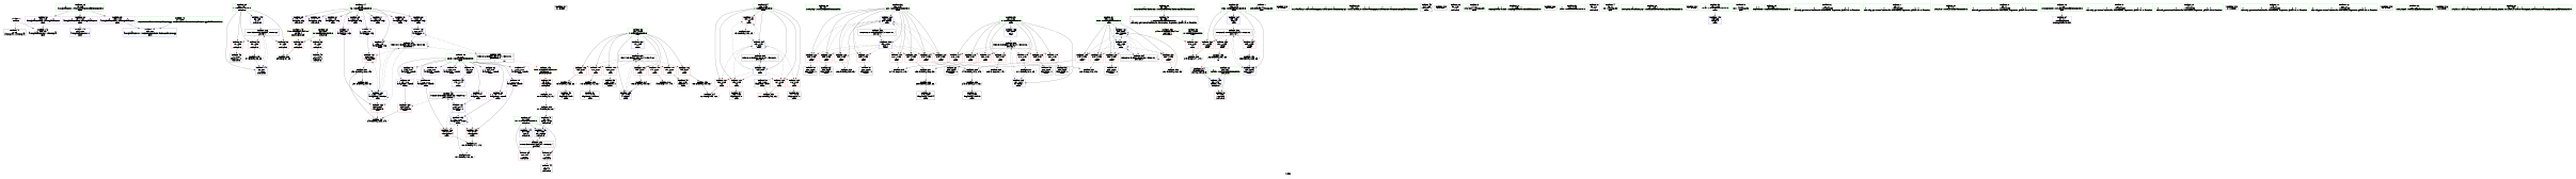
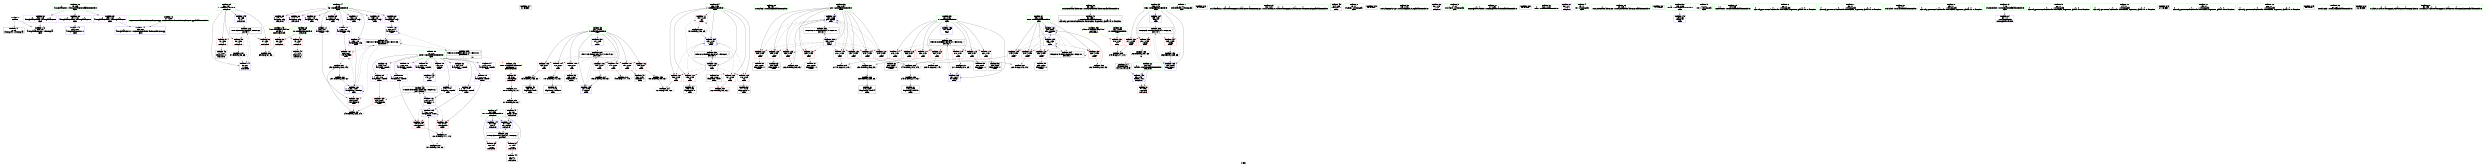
  digraph {
    label=SVFG
    node [color=red shape=record]
    edge [style=solid]
    n1 [color=grey label="{NodeID: 0\nNullPtr}"]
    n2 [color=black label="{NodeID: 41\n2\<--3\ndummyVal\<--dummyVal\n}"]
    n3 [color=blue label="{NodeID: 142\n296\<--3\nllvm.global_ctors_2\<--dummyVal\nGlob }" style=dotted]
    n4 [label="{NodeID: 97\n76\<--56\n\<--i\n_Z5Solvei\n}"]
    n5 [color=black label="{NodeID: 46\n77\<--76\nidxprom1\<--\n_Z5Solvei\n}"]
    n6 [color=green label="{NodeID: 14\n8\<--9\ndp\<--dp_field_insensitive\nGlob }"]
    n7 [color=purple label="{NodeID: 65\n75\<--8\narrayidx\<--dp\n_Z5Solvei\n}"]
    n8 [color=purple label="{NodeID: 66\n78\<--8\narrayidx2\<--dp\n_Z5Solvei\n}"]
    n9 [color=purple label="{NodeID: 67\n207\<--8\narrayidx27\<--dp\nmain\n}"]
    n10 [color=purple label="{NodeID: 68\n208\<--8\narrayidx28\<--dp\nmain\n}"]
    n11 [color=purple label="{NodeID: 69\n224\<--8\narrayidx36\<--dp\nmain\n}"]
    n12 [color=purple label="{NodeID: 70\n227\<--8\narrayidx38\<--dp\nmain\n}"]
    n13 [color=purple label="{NodeID: 71\n231\<--8\narrayidx40\<--dp\nmain\n}"]
    n14 [color=purple label="{NodeID: 72\n234\<--8\narrayidx42\<--dp\nmain\n}"]
    n15 [color=purple label="{NodeID: 73\n254\<--8\narrayidx54\<--dp\nmain\n}"]
    n16 [color=purple label="{NodeID: 74\n257\<--8\narrayidx56\<--dp\nmain\n}"]
    n17 [color=blue label="{NodeID: 157\n208\<--144\narrayidx28\<--\nmain\n}"]
    n18 [label="{NodeID: 137\n228\<--227\n\<--arrayidx38\nmain\n}"]
    n19 [label="{NodeID: 138\n235\<--234\n\<--arrayidx42\nmain\n}"]
    n20 [color=blue label="{NodeID: 160\n257\<--251\narrayidx56\<--rem52\nmain\n}"]
    n21 [label="{NodeID: 99\n79\<--78\n\<--arrayidx2\n_Z5Solvei\n}"]
    n22 [color=grey label="{NodeID: 210\n80 = Binary(72, 79, )\n}"]
    n23 [color=black label="{NodeID: 241\nMR_10V_4 = PHI(MR_10V_5, MR_10V_3, )\npts\{90000 \}\n}"]
    n24 [color=grey label="{NodeID: 201\n250 = Binary(228, 249, )\n}"]
    n25 [color=grey label="{NodeID: 197\n249 = Binary(235, 248, )\n}"]
    n26 [color=black label="{NodeID: 277\n31 = PHI()\n}"]
    n27 [label="{NodeID: 111\n190\<--129\n\<--j\nmain\n}"]
    n28 [color=grey label="{NodeID: 202\n191 = Binary(190, 65, )\n}"]
    n29 [color=blue label="{NodeID: 154\n129\<--191\nj\<--inc\nmain\n}"]
    n30 [label="{NodeID: 107\n158\<--129\n\<--j\nmain\n}"]
    n31 [label="{NodeID: 108\n167\<--129\n\<--j\nmain\n}"]
    n32 [label="{NodeID: 109\n176\<--129\n\<--j\nmain\n}"]
    n33 [label="{NodeID: 110\n185\<--129\n\<--j\nmain\n}"]
    n34 [color=black label="{NodeID: 230\nMR_16V_2 = PHI(MR_16V_4, MR_16V_1, )\npts\{130 \}\n}"]
    n35 [color=green label="{NodeID: 28\n96\<--97\n_ZNSolsEi\<--_ZNSolsEi_field_insensitive\n}"]
    n36 [color=grey label="{NodeID: 208\n239 = Binary(238, 65, )\n}"]
    n37 [color=black label="{NodeID: 60\n240\<--239\nidxprom45\<--sub44\nmain\n}"]
    n38 [label="{NodeID: 125\n255\<--133\n\<--pos\nmain\n}"]
    n39 [color=black label="{NodeID: 63\n256\<--255\nidxprom55\<--\nmain\n}"]
    n40 [color=black label="{NodeID: 42\n32\<--33\n\<--_ZNSt8ios_base4InitD1Ev\nCan only get source location for instruction, argument, global var or function.}"]
    n41 [color=grey label="{NodeID: 222\n69 = cmp(67, 68, )\n}"]
    n42 [label="{NodeID: 139\n248\<--247\n\<--arrayidx50\nmain\n}"]
    n43 [color=grey label="{NodeID: 200\n251 = Binary(250, 82, )\n}"]
    n44 [color=black label="{NodeID: 56\n223\<--222\nidxprom35\<--\nmain\n}"]
    n45 [color=black label="{NodeID: 236\nMR_26V_3 = PHI(MR_26V_4, MR_26V_2, )\npts\{140 \}\n}"]
    n46 [label="{NodeID: 132\n277\<--139\n\<--step\nmain\n}"]
    n47 [label="{NodeID: 133\n281\<--139\n\<--step\nmain\n}"]
    n48 [label="{NodeID: 134\n285\<--139\n\<--step\nmain\n}"]
    n49 [color=blue label="{NodeID: 165\n139\<--286\nstep\<--inc71\nmain\n}"]
    n50 [color=grey label="{NodeID: 223\n279 = cmp(277, 278, )\n}"]
    n51 [color=grey label="{NodeID: 199\n282 = Binary(281, 65, )\n|{<s0>10}}"]
    n52 [color=grey label="{NodeID: 198\n286 = Binary(285, 65, )\n}"]
    n53 [color=black label="{NodeID: 274\n49 = PHI(282, )\n0th arg _Z5Solvei }"]
    n54 [color=blue label="{NodeID: 153\n187\<--181\narrayidx19\<--rem\nmain\n}"]
    n55 [label="{NodeID: 135\n171\<--170\n\<--arrayidx9\nmain\n}"]
    n56 [label="{NodeID: 136\n179\<--178\n\<--arrayidx14\nmain\n}"]
    n57 [color=black label="{NodeID: 231\nMR_29V_3 = PHI(MR_29V_5, MR_29V_2, )\npts\{120000 \}\n}"]
    n58 [color=grey label="{NodeID: 211\n180 = Binary(171, 179, )\n}"]
    n59 [color=blue label="{NodeID: 151\n154\<--144\narrayidx1\<--\nmain\n}"]
    n60 [color=grey label="{NodeID: 212\n181 = Binary(180, 82, )\n}"]
    n61 [color=purple label="{NodeID: 84\n241\<--10\narrayidx46\<--comb\nmain\n}"]
    n62 [color=green label="{NodeID: 1\n7\<--1\n__dso_handle\<--dummyObj\nGlob }"]
    n63 [label="{NodeID: 98\n86\<--56\n\<--i\n_Z5Solvei\n}"]
    n64 [color=grey label="{NodeID: 215\n87 = Binary(86, 65, )\n}"]
    n65 [color=blue label="{NodeID: 147\n56\<--87\ni\<--inc\n_Z5Solvei\n}"]
    n66 [color=black label="{NodeID: 226\nMR_8V_3 = PHI(MR_8V_4, MR_8V_2, )\npts\{57 \}\n}"]
    n67 [color=green label="{NodeID: 15\n10\<--12\ncomb\<--comb_field_insensitive\nGlob }"]
    n68 [color=purple label="{NodeID: 75\n142\<--10\n\<--comb\nmain\n}"]
    n69 [color=purple label="{NodeID: 76\n153\<--10\narrayidx\<--comb\nmain\n}"]
    n70 [color=purple label="{NodeID: 77\n154\<--10\narrayidx1\<--comb\nmain\n}"]
    n71 [color=purple label="{NodeID: 78\n166\<--10\narrayidx6\<--comb\nmain\n}"]
    n72 [color=purple label="{NodeID: 79\n170\<--10\narrayidx9\<--comb\nmain\n}"]
    n73 [color=purple label="{NodeID: 80\n175\<--10\narrayidx12\<--comb\nmain\n}"]
    n74 [color=purple label="{NodeID: 81\n178\<--10\narrayidx14\<--comb\nmain\n}"]
    n75 [color=purple label="{NodeID: 82\n184\<--10\narrayidx17\<--comb\nmain\n}"]
    n76 [color=purple label="{NodeID: 83\n187\<--10\narrayidx19\<--comb\nmain\n}"]
    n77 [color=purple label="{NodeID: 85\n247\<--10\narrayidx50\<--comb\nmain\n}"]
    n78 [color=blue label="{NodeID: 149\n142\<--144\n\<--\nmain\n}"]
    n79 [color=black label="{NodeID: 278\n91 = PHI()\n}"]
    n80 [color=grey label="{NodeID: 195\n160 = Binary(159, 65, )\n}"]
    n81 [color=grey label="{NodeID: 224\n161 = cmp(158, 160, )\n}"]
    n82 [label="{NodeID: 112\n202\<--131\n\<--N\nmain\n}"]
    n83 [color=grey label="{NodeID: 220\n203 = cmp(202, 149, )\n}"]
    n84 [color=green label="{NodeID: 29\n103\<--104\n_ZSt4endlIcSt11char_traitsIcEERSt13basic_ostreamIT_T0_ES6_\<--_ZSt4endlIcSt11char_traitsIcEERSt13basic_ostreamIT_T0_ES6__field_insensitive\n}"]
    n85 [color=grey label="{NodeID: 209\n173 = Binary(172, 65, )\n}"]
    n86 [color=black label="{NodeID: 51\n174\<--173\nidxprom11\<--sub10\nmain\n}"]
    n87 [label="{NodeID: 126\n265\<--133\n\<--pos\nmain\n}"]
    n88 [color=grey label="{NodeID: 216\n266 = Binary(265, 65, )\n}"]
    n89 [color=blue label="{NodeID: 162\n133\<--266\npos\<--inc61\nmain\n}"]
    n90 [label="{NodeID: 119\n212\<--133\n\<--pos\nmain\n}"]
    n91 [label="{NodeID: 120\n219\<--133\n\<--pos\nmain\n}"]
    n92 [label="{NodeID: 121\n225\<--133\n\<--pos\nmain\n}"]
    n93 [label="{NodeID: 122\n229\<--133\n\<--pos\nmain\n}"]
    n94 [label="{NodeID: 123\n237\<--133\n\<--pos\nmain\n}"]
    n95 [label="{NodeID: 124\n242\<--133\n\<--pos\nmain\n}"]
    n96 [color=black label="{NodeID: 233\nMR_20V_2 = PHI(MR_20V_4, MR_20V_1, )\npts\{134 \}\n}"]
    n97 [color=black label="{NodeID: 43\n124\<--63\nmain_ret\<--\nmain\n}"]
    n98 [color=blue label="{NodeID: 140\n294\<--20\nllvm.global_ctors_0\<--\nGlob }"]
    n99 [color=black label="{NodeID: 57\n226\<--225\nidxprom37\<--\nmain\n}"]
    n100 [label="{NodeID: 203\n168 = Binary(167, 65, )\n}"]
    n101 [color=black label="{NodeID: 52\n177\<--176\nidxprom13\<--\nmain\n}"]
    n102 [color=black label="{NodeID: 54\n186\<--185\nidxprom18\<--\nmain\n}"]
    n103 [color=blue label="{NodeID: 152\n129\<--65\nj\<--\nmain\n}"]
+   n104 [color=green label="{NodeID: 2\n13\<--1\n_ZSt3cin\<--dummyObj\nGlob }"]
    n105 [color=grey label="{NodeID: 213\n81 = Binary(80, 82, )\n}"]
    n106 [color=black label="{NodeID: 47\n83\<--81\nconv3\<--rem\n_Z5Solvei\n}"]
    n107 [color=green label="{NodeID: 16\n19\<--23\nllvm.global_ctors\<--llvm.global_ctors_field_insensitive\nGlob }"]
    n108 [color=purple label="{NodeID: 88\n294\<--19\nllvm.global_ctors_0\<--llvm.global_ctors\nGlob }"]
    n109 [color=purple label="{NodeID: 89\n295\<--19\nllvm.global_ctors_1\<--llvm.global_ctors\nGlob }"]
    n110 [color=purple label="{NodeID: 90\n296\<--19\nllvm.global_ctors_2\<--llvm.global_ctors\nGlob }"]
    n111 [color=blue label="{NodeID: 141\n295\<--21\nllvm.global_ctors_1\<--_GLOBAL__sub_I_MiminoCoder_2_0.cpp\nGlob }"]
    n112 [color=black label="{NodeID: 279\n95 = PHI()\n}"]
    n113 [color=grey label="{NodeID: 196\n261 = Binary(260, 65, )\n}"]
    n114 [color=blue label="{NodeID: 161\n135\<--261\nnext\<--inc58\nmain\n}"]
    n115 [label="{NodeID: 127\n218\<--135\n\<--next\nmain\n}"]
    n116 [label="{NodeID: 128\n232\<--135\n\<--next\nmain\n}"]
    n117 [label="{NodeID: 129\n243\<--135\n\<--next\nmain\n}"]
    n118 [label="{NodeID: 130\n260\<--135\n\<--next\nmain\n}"]
    n119 [color=blue label="{NodeID: 159\n135\<--65\nnext\<--\nmain\n}"]
    n120 [color=black label="{NodeID: 234\nMR_22V_2 = PHI(MR_22V_3, MR_22V_1, )\npts\{136 \}\n}"]
    n121 [color=grey label="{NodeID: 221\n220 = cmp(218, 219, )\n}"]
    n122 [color=black label="{NodeID: 59\n233\<--232\nidxprom41\<--\nmain\n}"]
    n123 [color=grey label="{NodeID: 206\n244 = Binary(242, 243, )\n}"]
    n124 [label="{NodeID: 113\n205\<--131\n\<--N\nmain\n}"]
    n125 [color=black label="{NodeID: 55\n206\<--205\nidxprom26\<--\nmain\n}"]
+   n126 [color=green label="{NodeID: 30\n105\<--106\n_ZNSolsEPFRSoS_E\<--_ZNSolsEPFRSoS_E_field_insensitive\n}"]
    n127 [color=blue label="{NodeID: 146\n54\<--83\nres\<--conv3\n_Z5Solvei\n}"]
    n128 [color=black label="{NodeID: 44\n72\<--71\nconv\<--\n_Z5Solvei\n}"]
    n129 [color=black label="{NodeID: 58\n230\<--229\nidxprom39\<--\nmain\n}"]
    n130 [color=blue label="{NodeID: 155\n127\<--196\ni\<--inc21\nmain\n}"]
    n131 [color=black label="{NodeID: 229\nMR_14V_3 = PHI(MR_14V_4, MR_14V_2, )\npts\{128 \}\n}"]
    n132 [label="{NodeID: 100\n147\<--127\n\<--i\nmain\n}"]
    n133 [label="{NodeID: 101\n151\<--127\n\<--i\nmain\n}"]
    n134 [label="{NodeID: 102\n159\<--127\n\<--i\nmain\n}"]
    n135 [label="{NodeID: 103\n163\<--127\n\<--i\nmain\n}"]
    n136 [label="{NodeID: 104\n172\<--127\n\<--i\nmain\n}"]
    n137 [label="{NodeID: 105\n182\<--127\n\<--i\nmain\n}"]
    n138 [label="{NodeID: 106\n195\<--127\n\<--i\nmain\n}"]
    n139 [color=grey label="{NodeID: 218\n148 = cmp(147, 149, )\n}"]
    n140 [color=black label="{NodeID: 48\n152\<--151\nidxprom\<--\nmain\n}"]
    n141 [color=grey label="{NodeID: 214\n164 = Binary(163, 65, )\n}"]
    n142 [color=black label="{NodeID: 53\n183\<--182\nidxprom16\<--\nmain\n}"]
    n143 [color=grey label="{NodeID: 204\n196 = Binary(195, 65, )\n}"]
    n144 [color=purple label="{NodeID: 86\n90\<--15\n\<--.str\n_Z5Solvei\n}"]
    n145 [color=green label="{NodeID: 3\n14\<--1\n_ZSt4cout\<--dummyObj\nGlob }"]
    n146 [color=green label="{NodeID: 17\n24\<--25\n__cxx_global_var_init\<--__cxx_global_var_init_field_insensitive\n}"]
    n147 [color=black label="{NodeID: 280\n99 = PHI()\n}"]
    n148 [label="{NodeID: 114\n213\<--131\n\<--N\nmain\n}"]
    n149 [color=grey label="{NodeID: 219\n214 = cmp(212, 213, )\n}"]
    n150 [color=green label="{NodeID: 31\n122\<--123\nmain\<--main_field_insensitive\n}"]
    n151 [color=black label="{NodeID: 45\n74\<--73\nidxprom\<--\n_Z5Solvei\n}"]
    n152 [color=black label="{NodeID: 225\nMR_6V_3 = PHI(MR_6V_4, MR_6V_2, )\npts\{55 \}\n}"]
    n153 [label="{NodeID: 94\n71\<--54\n\<--res\n_Z5Solvei\n}"]
    n154 [label="{NodeID: 95\n100\<--54\n\<--res\n_Z5Solvei\n}"]
    n155 [color=blue label="{NodeID: 156\n131\<--200\nN\<--\nmain\n}"]
    n156 [color=black label="{NodeID: 232\nMR_18V_3 = PHI(MR_18V_4, MR_18V_2, )\npts\{132 \}\n}"]
    n157 [label="{NodeID: 115\n222\<--131\n\<--N\nmain\n}"]
    n158 [label="{NodeID: 116\n236\<--131\n\<--N\nmain\n}"]
    n159 [label="{NodeID: 117\n252\<--131\n\<--N\nmain\n}"]
    n160 [label="{NodeID: 118\n270\<--131\n\<--N\nmain\n}"]
    n161 [color=blue label="{NodeID: 163\n131\<--271\nN\<--inc64\nmain\n}"]
    n162 [color=grey label="{NodeID: 207\n238 = Binary(236, 237, )\n}"]
    n163 [color=black label="{NodeID: 62\n253\<--252\nidxprom53\<--\nmain\n}"]
    n164 [color=grey label="{NodeID: 217\n271 = Binary(270, 65, )\n}"]
    n165 [color=yellow label="{NodeID: 253\n24V_1 = ENCHI(MR_24V_0)\npts\{138 \}\nFun[main]}" style=double]
    n166 [label="{NodeID: 131\n278\<--137\n\<--T\nmain\n}"]
    n167 [color=purple label="{NodeID: 87\n98\<--17\n\<--.str.1\n_Z5Solvei\n}"]
    n168 [color=green label="{NodeID: 4\n15\<--1\n.str\<--dummyObj\nGlob }"]
    n169 [color=green label="{NodeID: 18\n28\<--29\n_ZNSt8ios_base4InitC1Ev\<--_ZNSt8ios_base4InitC1Ev_field_insensitive\n}"]
    n170 [color=black label="{NodeID: 281\n101 = PHI()\n}"]
    n171 [color=green label="{NodeID: 32\n125\<--126\nretval\<--retval_field_insensitive\nmain\n}"]
    n172 [color=blue label="{NodeID: 148\n125\<--63\nretval\<--\nmain\n}"]
    n173 [color=grey label="{NodeID: 205\n245 = Binary(244, 65, )\n}"]
    n174 [color=black label="{NodeID: 61\n246\<--245\nidxprom49\<--sub48\nmain\n}"]
    n175 [label="{NodeID: 96\n67\<--56\n\<--i\n_Z5Solvei\n}"]
    n176 [color=blue label="{NodeID: 143\n50\<--49\ntc.addr\<--tc\n_Z5Solvei\n}"]
    n177 [label="{NodeID: 91\n94\<--50\n\<--tc.addr\n_Z5Solvei\n}"]
    n178 [color=black label="{NodeID: 235\nMR_10V_2 = PHI(MR_10V_4, MR_10V_1, )\npts\{90000 \}\n|{|<s1>10}}"]
    n179 [color=yellow label="{NodeID: 246\n10V_1 = ENCHI(MR_10V_8)\npts\{90000 \}\nFun[_Z5Solvei]}" style=double]
    n180 [color=green label="{NodeID: 5\n17\<--1\n.str.1\<--dummyObj\nGlob }"]
    n181 [color=green label="{NodeID: 19\n34\<--35\n__cxa_atexit\<--__cxa_atexit_field_insensitive\n}"]
    n182 [color=green label="{NodeID: 33\n127\<--128\ni\<--i_field_insensitive\nmain\n}"]
    n183 [color=blue label="{NodeID: 150\n127\<--65\ni\<--\nmain\n}"]
    n184 [color=black label="{NodeID: 49\n165\<--164\nidxprom5\<--sub\nmain\n}"]
    n185 [color=blue label="{NodeID: 144\n54\<--63\nres\<--\n_Z5Solvei\n}"]
    n186 [color=blue label="{NodeID: 158\n133\<--200\npos\<--\nmain\n}"]
    n187 [color=green label="{NodeID: 6\n20\<--1\n\<--dummyObj\nCan only get source location for instruction, argument, global var or function.}"]
    n188 [color=green label="{NodeID: 20\n33\<--39\n_ZNSt8ios_base4InitD1Ev\<--_ZNSt8ios_base4InitD1Ev_field_insensitive\n}"]
    n189 [color=green label="{NodeID: 34\n129\<--130\nj\<--j_field_insensitive\nmain\n}"]
    n190 [color=blue label="{NodeID: 145\n56\<--65\ni\<--\n_Z5Solvei\n}"]
    n191 [color=green label="{NodeID: 7\n63\<--1\n\<--dummyObj\nCan only get source location for instruction, argument, global var or function.}"]
    n192 [color=green label="{NodeID: 21\n46\<--47\n_Z5Solvei\<--_Z5Solvei_field_insensitive\n}"]
    n193 [color=green label="{NodeID: 35\n131\<--132\nN\<--N_field_insensitive\nmain\n}"]
    n194 [color=yellow label="{NodeID: 243\n4V_1 = ENCHI(MR_4V_0)\npts\{53 \}\nFun[_Z5Solvei]}" style=double]
    n195 [label="{NodeID: 92\n68\<--52\n\<--N\n_Z5Solvei\n}"]
    n196 [label="{NodeID: 93\n73\<--52\n\<--N\n_Z5Solvei\n}"]
    n197 [color=green label="{NodeID: 8\n65\<--1\n\<--dummyObj\nCan only get source location for instruction, argument, global var or function.}"]
    n198 [color=green label="{NodeID: 22\n50\<--51\ntc.addr\<--tc.addr_field_insensitive\n_Z5Solvei\n}"]
    n199 [color=green label="{NodeID: 36\n133\<--134\npos\<--pos_field_insensitive\nmain\n}"]
    n200 [color=black label="{NodeID: 50\n169\<--168\nidxprom8\<--sub7\nmain\n}"]
    n201 [color=purple label="{NodeID: 64\n30\<--4\n\<--_ZStL8__ioinit\n__cxx_global_var_init\n}"]
    n202 [color=green label="{NodeID: 9\n82\<--1\n\<--dummyObj\nCan only get source location for instruction, argument, global var or function.}"]
    n203 [color=green label="{NodeID: 23\n52\<--53\nN\<--N_field_insensitive\n_Z5Solvei\n}"]
    n204 [color=green label="{NodeID: 37\n135\<--136\nnext\<--next_field_insensitive\nmain\n}"]
    n205 [color=green label="{NodeID: 10\n144\<--1\n\<--dummyObj\nCan only get source location for instruction, argument, global var or function.}"]
    n206 [color=black label="{NodeID: 273\n274 = PHI()\n}"]
    n207 [color=green label="{NodeID: 24\n54\<--55\nres\<--res_field_insensitive\n_Z5Solvei\n}"]
    n208 [color=green label="{NodeID: 38\n137\<--138\nT\<--T_field_insensitive\nmain\n}"]
    n209 [color=green label="{NodeID: 11\n149\<--1\n\<--dummyObj\nCan only get source location for instruction, argument, global var or function.}"]
    n210 [color=green label="{NodeID: 25\n56\<--57\ni\<--i_field_insensitive\n_Z5Solvei\n}"]
    n211 [color=green label="{NodeID: 39\n139\<--140\nstep\<--step_field_insensitive\nmain\n}"]
    n212 [color=blue label="{NodeID: 164\n139\<--63\nstep\<--\nmain\n}"]
    n213 [color=green label="{NodeID: 12\n200\<--1\n\<--dummyObj\nCan only get source location for instruction, argument, global var or function.}"]
    n214 [color=black label="{NodeID: 275\n59 = PHI()\n}"]
    n215 [color=green label="{NodeID: 26\n60\<--61\n_ZNSirsERi\<--_ZNSirsERi_field_insensitive\n}"]
    n216 [color=green label="{NodeID: 40\n21\<--290\n_GLOBAL__sub_I_MiminoCoder_2_0.cpp\<--_GLOBAL__sub_I_MiminoCoder_2_0.cpp_field_insensitive\n}"]
    n217 [color=green label="{NodeID: 13\n4\<--6\n_ZStL8__ioinit\<--_ZStL8__ioinit_field_insensitive\nGlob }"]
    n218 [color=black label="{NodeID: 276\n102 = PHI()\n}"]
    n219 [color=green label="{NodeID: 27\n92\<--93\n_ZStlsISt11char_traitsIcEERSt13basic_ostreamIcT_ES5_PKc\<--_ZStlsISt11char_traitsIcEERSt13basic_ostreamIcT_ES5_PKc_field_insensitive\n}"]
    n1 -> n2
    n1 -> n3
    n4 -> n5
    n6 -> n7
    n6 -> n8
    n6 -> n9
    n6 -> n10
    n6 -> n11
    n6 -> n12
    n6 -> n13
    n6 -> n14
    n6 -> n15
    n6 -> n16
    n10 -> n17
    n12 -> n18
    n14 -> n19
    n16 -> n20
    n17 -> n23 [style=dashed]
    n18 -> n24
    n19 -> n25
    n20 -> n18 [style=dashed]
    n20 -> n19 [style=dashed]
    n20 -> n20 [style=dashed]
    n20 -> n23 [style=dashed]
    n21 -> n22
    n22 -> n105
    n23 -> n18 [style=dashed]
    n23 -> n19 [style=dashed]
    n23 -> n20 [style=dashed]
    n23 -> n23 [style=dashed]
    n23 -> n178 [style=dashed]
    n24 -> n43
    n25 -> n24
    n27 -> n28
    n28 -> n29
    n29 -> n27 [style=dashed]
    n29 -> n29 [style=dashed]
    n29 -> n30 [style=dashed]
    n29 -> n31 [style=dashed]
    n29 -> n32 [style=dashed]
    n29 -> n33 [style=dashed]
    n29 -> n34 [style=dashed]
    n30 -> n81
    n31 -> n100
    n32 -> n101
    n33 -> n102
    n34 -> n103 [style=dashed]
    n36 -> n37
    n38 -> n39
    n42 -> n25
    n43 -> n20
    n45 -> n46 [style=dashed]
    n45 -> n47 [style=dashed]
    n45 -> n48 [style=dashed]
    n45 -> n49 [style=dashed]
    n46 -> n50
    n47 -> n51
    n48 -> n52
    n49 -> n45 [style=dashed]
    n51 -> n53 [color=red tailport=s0]
    n52 -> n49
    n53 -> n176
    n54 -> n54 [style=dashed]
    n54 -> n55 [style=dashed]
    n54 -> n56 [style=dashed]
    n54 -> n57 [style=dashed]
    n55 -> n58
    n56 -> n58
    n57 -> n42 [style=dashed]
    n57 -> n59 [style=dashed]
    n58 -> n60
    n59 -> n54 [style=dashed]
    n59 -> n55 [style=dashed]
    n59 -> n56 [style=dashed]
    n59 -> n57 [style=dashed]
    n60 -> n54
    n63 -> n64
    n64 -> n65
    n65 -> n66 [style=dashed]
    n66 -> n4 [style=dashed]
    n66 -> n63 [style=dashed]
    n66 -> n65 [style=dashed]
    n66 -> n175 [style=dashed]
    n67 -> n61
    n67 -> n68
    n67 -> n69
    n67 -> n70
    n67 -> n71
    n67 -> n72
    n67 -> n73
    n67 -> n74
    n67 -> n75
    n67 -> n76
    n67 -> n77
    n68 -> n78
    n70 -> n59
    n72 -> n55
    n74 -> n56
    n76 -> n54
    n77 -> n42
    n78 -> n57 [style=dashed]
    n80 -> n81
    n82 -> n83
    n85 -> n86
    n87 -> n88
    n88 -> n89
    n89 -> n38 [style=dashed]
    n89 -> n87 [style=dashed]
    n89 -> n89 [style=dashed]
    n89 -> n90 [style=dashed]
    n89 -> n91 [style=dashed]
    n89 -> n92 [style=dashed]
    n89 -> n93 [style=dashed]
    n89 -> n94 [style=dashed]
    n89 -> n95 [style=dashed]
    n89 -> n96 [style=dashed]
    n90 -> n149
    n91 -> n121
    n92 -> n99
    n93 -> n129
    n94 -> n162
    n95 -> n123
    n96 -> n186 [style=dashed]
    n103 -> n27 [style=dashed]
    n103 -> n29 [style=dashed]
    n103 -> n30 [style=dashed]
    n103 -> n31 [style=dashed]
    n103 -> n32 [style=dashed]
    n103 -> n33 [style=dashed]
    n103 -> n34 [style=dashed]
    n105 -> n106
    n106 -> n127
    n107 -> n108
    n107 -> n109
    n107 -> n110
    n108 -> n98
    n109 -> n111
    n110 -> n3
    n113 -> n114
    n114 -> n114 [style=dashed]
    n114 -> n115 [style=dashed]
    n114 -> n116 [style=dashed]
    n114 -> n117 [style=dashed]
    n114 -> n118 [style=dashed]
    n114 -> n119 [style=dashed]
    n114 -> n120 [style=dashed]
    n115 -> n121
    n116 -> n122
    n117 -> n123
    n118 -> n113
    n119 -> n114 [style=dashed]
    n119 -> n115 [style=dashed]
    n119 -> n116 [style=dashed]
    n119 -> n117 [style=dashed]
    n119 -> n118 [style=dashed]
    n119 -> n119 [style=dashed]
    n119 -> n120 [style=dashed]
    n120 -> n119 [style=dashed]
    n120 -> n120 [style=dashed]
    n123 -> n173
    n124 -> n125
    n127 -> n152 [style=dashed]
    n130 -> n131 [style=dashed]
    n131 -> n130 [style=dashed]
    n131 -> n132 [style=dashed]
    n131 -> n133 [style=dashed]
    n131 -> n134 [style=dashed]
    n131 -> n135 [style=dashed]
    n131 -> n136 [style=dashed]
    n131 -> n137 [style=dashed]
    n131 -> n138 [style=dashed]
    n132 -> n139
    n133 -> n140
    n134 -> n80
    n135 -> n141
    n136 -> n85
    n137 -> n142
    n138 -> n143
    n141 -> n184
    n143 -> n130
    n148 -> n149
    n152 -> n127 [style=dashed]
    n152 -> n153 [style=dashed]
    n152 -> n154 [style=dashed]
    n153 -> n128
    n155 -> n156 [style=dashed]
    n156 -> n82 [style=dashed]
    n156 -> n124 [style=dashed]
    n156 -> n148 [style=dashed]
    n156 -> n157 [style=dashed]
    n156 -> n158 [style=dashed]
    n156 -> n159 [style=dashed]
    n156 -> n160 [style=dashed]
    n156 -> n161 [style=dashed]
    n157 -> n44
    n158 -> n162
    n159 -> n163
    n160 -> n164
    n161 -> n156 [style=dashed]
    n162 -> n36
    n164 -> n161
    n165 -> n166 [style=dashed]
    n166 -> n50
    n171 -> n172
    n173 -> n174
    n175 -> n41
    n176 -> n177 [style=dashed]
    n178 -> n17 [style=dashed]
    n178 -> n179 [color=red style=dashed tailport=s1]
    n179 -> n21 [style=dashed]
    n182 -> n130
    n182 -> n132
    n182 -> n133
    n182 -> n134
    n182 -> n135
    n182 -> n136
    n182 -> n137
    n182 -> n138
    n182 -> n183
    n183 -> n131 [style=dashed]
    n185 -> n152 [style=dashed]
    n186 -> n38 [style=dashed]
    n186 -> n87 [style=dashed]
    n186 -> n89 [style=dashed]
    n186 -> n90 [style=dashed]
    n186 -> n91 [style=dashed]
    n186 -> n92 [style=dashed]
    n186 -> n93 [style=dashed]
    n186 -> n94 [style=dashed]
    n186 -> n95 [style=dashed]
    n186 -> n96 [style=dashed]
    n188 -> n40
    n189 -> n27
    n189 -> n29
    n189 -> n30
    n189 -> n31
    n189 -> n32
    n189 -> n33
    n189 -> n103
    n190 -> n66 [style=dashed]
    n193 -> n82
    n193 -> n124
    n193 -> n148
    n193 -> n155
    n193 -> n157
    n193 -> n158
    n193 -> n159
    n193 -> n160
    n193 -> n161
    n194 -> n195 [style=dashed]
    n194 -> n196 [style=dashed]
    n195 -> n41
    n196 -> n151
    n198 -> n176
    n198 -> n177
    n199 -> n38
    n199 -> n87
    n199 -> n89
    n199 -> n90
    n199 -> n91
    n199 -> n92
    n199 -> n93
    n199 -> n94
    n199 -> n95
    n199 -> n186
    n200 -> n100
    n203 -> n195
    n203 -> n196
    n204 -> n114
    n204 -> n115
    n204 -> n116
    n204 -> n117
    n204 -> n118
    n204 -> n119
    n207 -> n127
    n207 -> n153
    n207 -> n154
    n207 -> n185
    n208 -> n166
    n210 -> n4
    n210 -> n63
    n210 -> n65
    n210 -> n175
    n210 -> n190
    n211 -> n46
    n211 -> n47
    n211 -> n48
    n211 -> n49
    n211 -> n212
    n212 -> n45 [style=dashed]
    n216 -> n111
    n217 -> n201
  }
